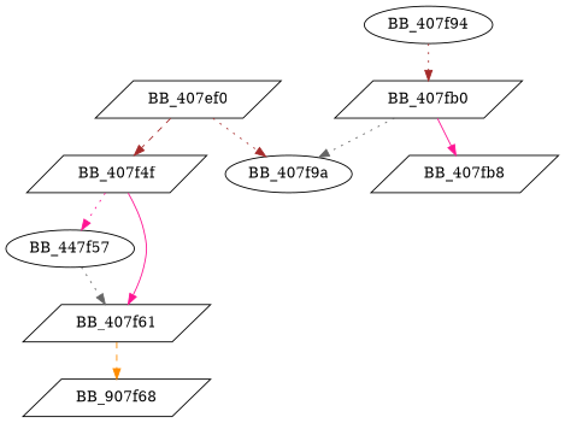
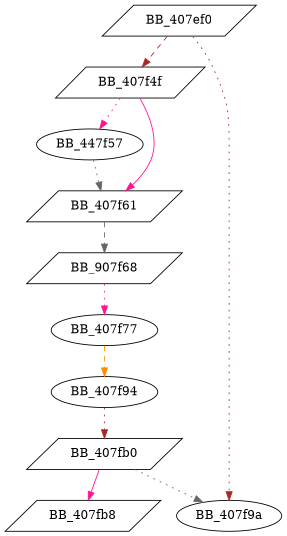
  digraph {
    node [shape=parallelogram]
    edge [color=deeppink style=dotted]
    BB_407ef0
    BB_407f4f
    BB_407f9a [shape=ellipse]
    n4 [label=BB_447f57 shape=ellipse]
    BB_407f61
    n6 [label=BB_907f68]
+   BB_407f77 [shape=ellipse]
    BB_407f94 [shape=ellipse]
    BB_407fb0
    BB_407fb8
    BB_407ef0 -> BB_407f4f [color=brown style=dashed]
    BB_407ef0 -> BB_407f9a [color=brown]
    BB_407f4f -> n4
    BB_407f4f -> BB_407f61 [style=solid]
    n4 -> BB_407f61 [color=gray40]
-   BB_407f61 -> n6 [color=darkorange style=dashed]
+   BB_407f61 -> n6 [color=gray40 style=dashed]
+   n6 -> BB_407f77
+   BB_407f77 -> BB_407f94 [color=darkorange style=dashed]
    BB_407f94 -> BB_407fb0 [color=brown]
    BB_407fb0 -> BB_407f9a [color=gray40]
    BB_407fb0 -> BB_407fb8 [style=solid]
  }
